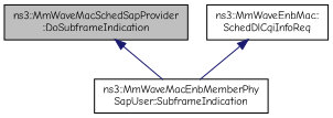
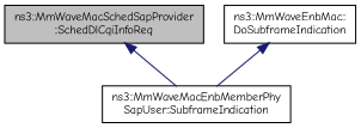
  digraph {
    fontname="Comic Neue"
    rankdir=TB
    node [color=black fillcolor=white fontname="Comic Neue" fontsize=10 shape=record style=filled]
    edge [color=midnightblue dir=back fontname="Comic Neue" fontsize=10 labelfontname=Helvetica labelfontsize=10 style=solid]
-   n1 [fillcolor=grey75 fontcolor=black height=0.2 label="ns3::MmWaveMacSchedSapProvider\l::DoSubframeIndication" width=0.4]
+   n1 [fillcolor=grey75 fontcolor=black height=0.2 label="ns3::MmWaveMacSchedSapProvider\l::SchedDlCqiInfoReq" width=0.4]
    n2 [height=0.2 label="ns3::MmWaveMacEnbMemberPhy\lSapUser::SubframeIndication" width=0.4]
-   n3 [height=0.2 label="ns3::MmWaveEnbMac::\lSchedDlCqiInfoReq" width=0.4]
+   n3 [height=0.2 label="ns3::MmWaveEnbMac::\lDoSubframeIndication" width=0.4]
    n1 -> n2
    n3 -> n2
  }
